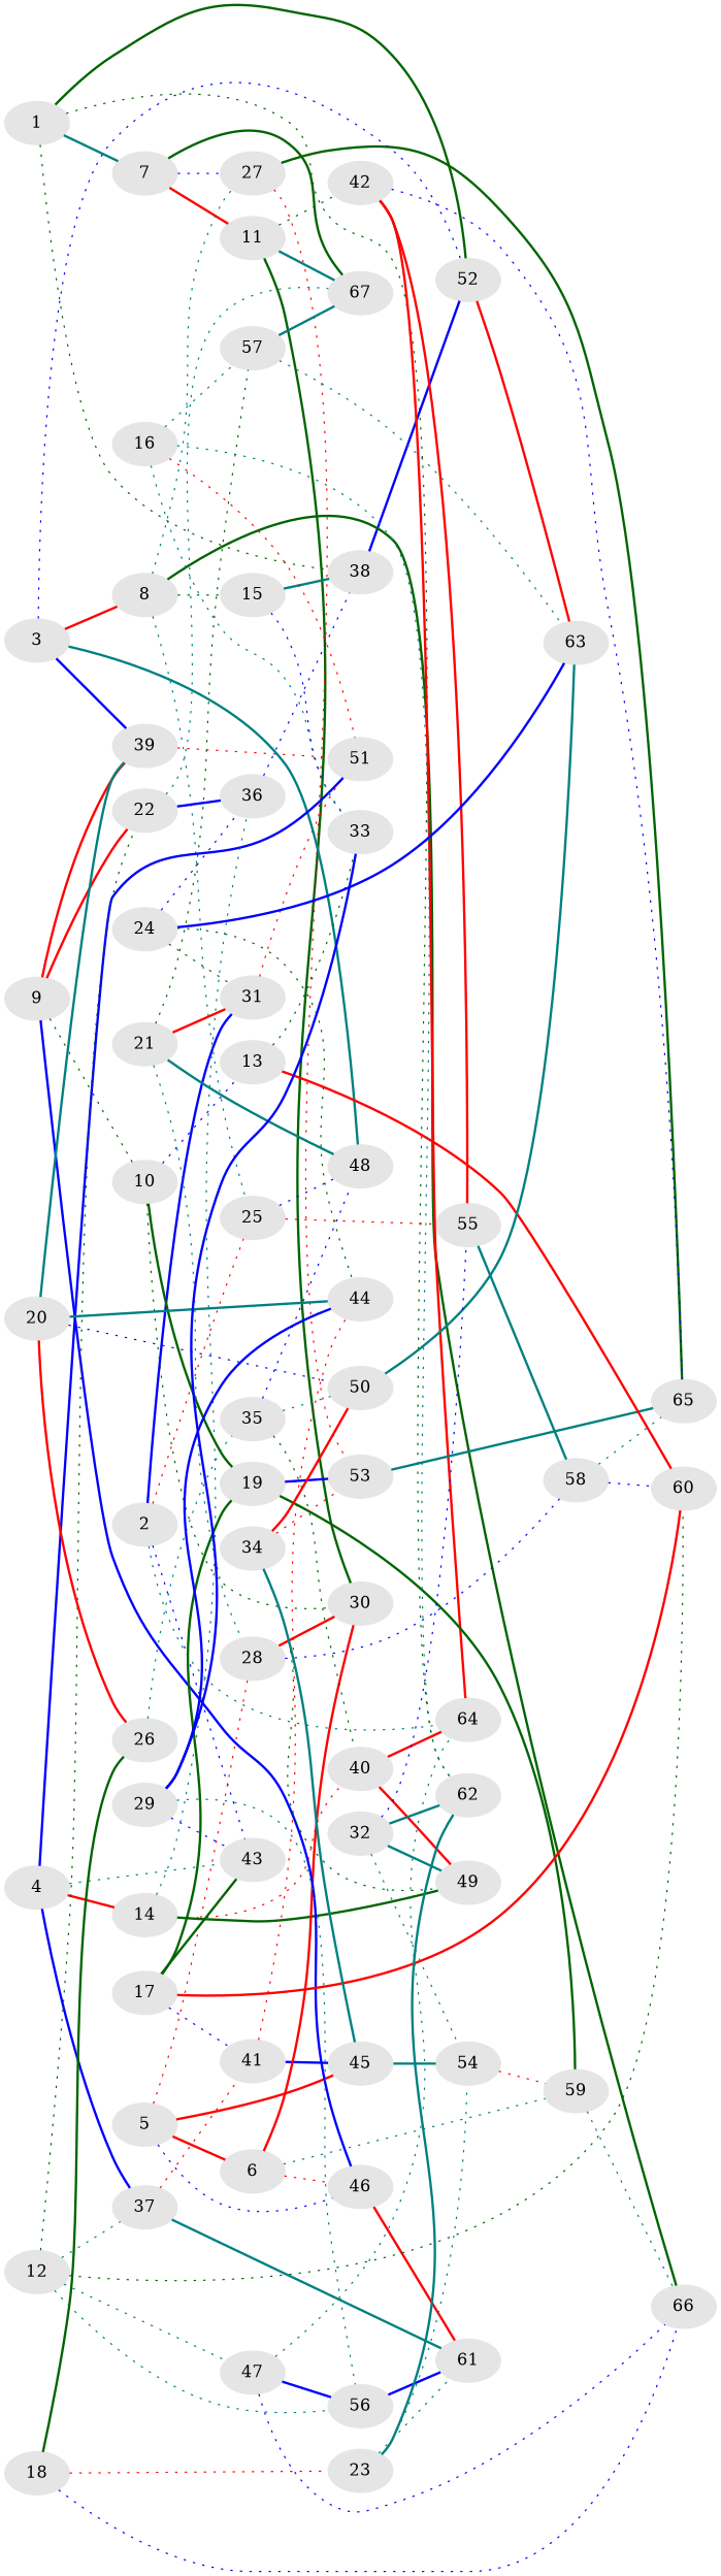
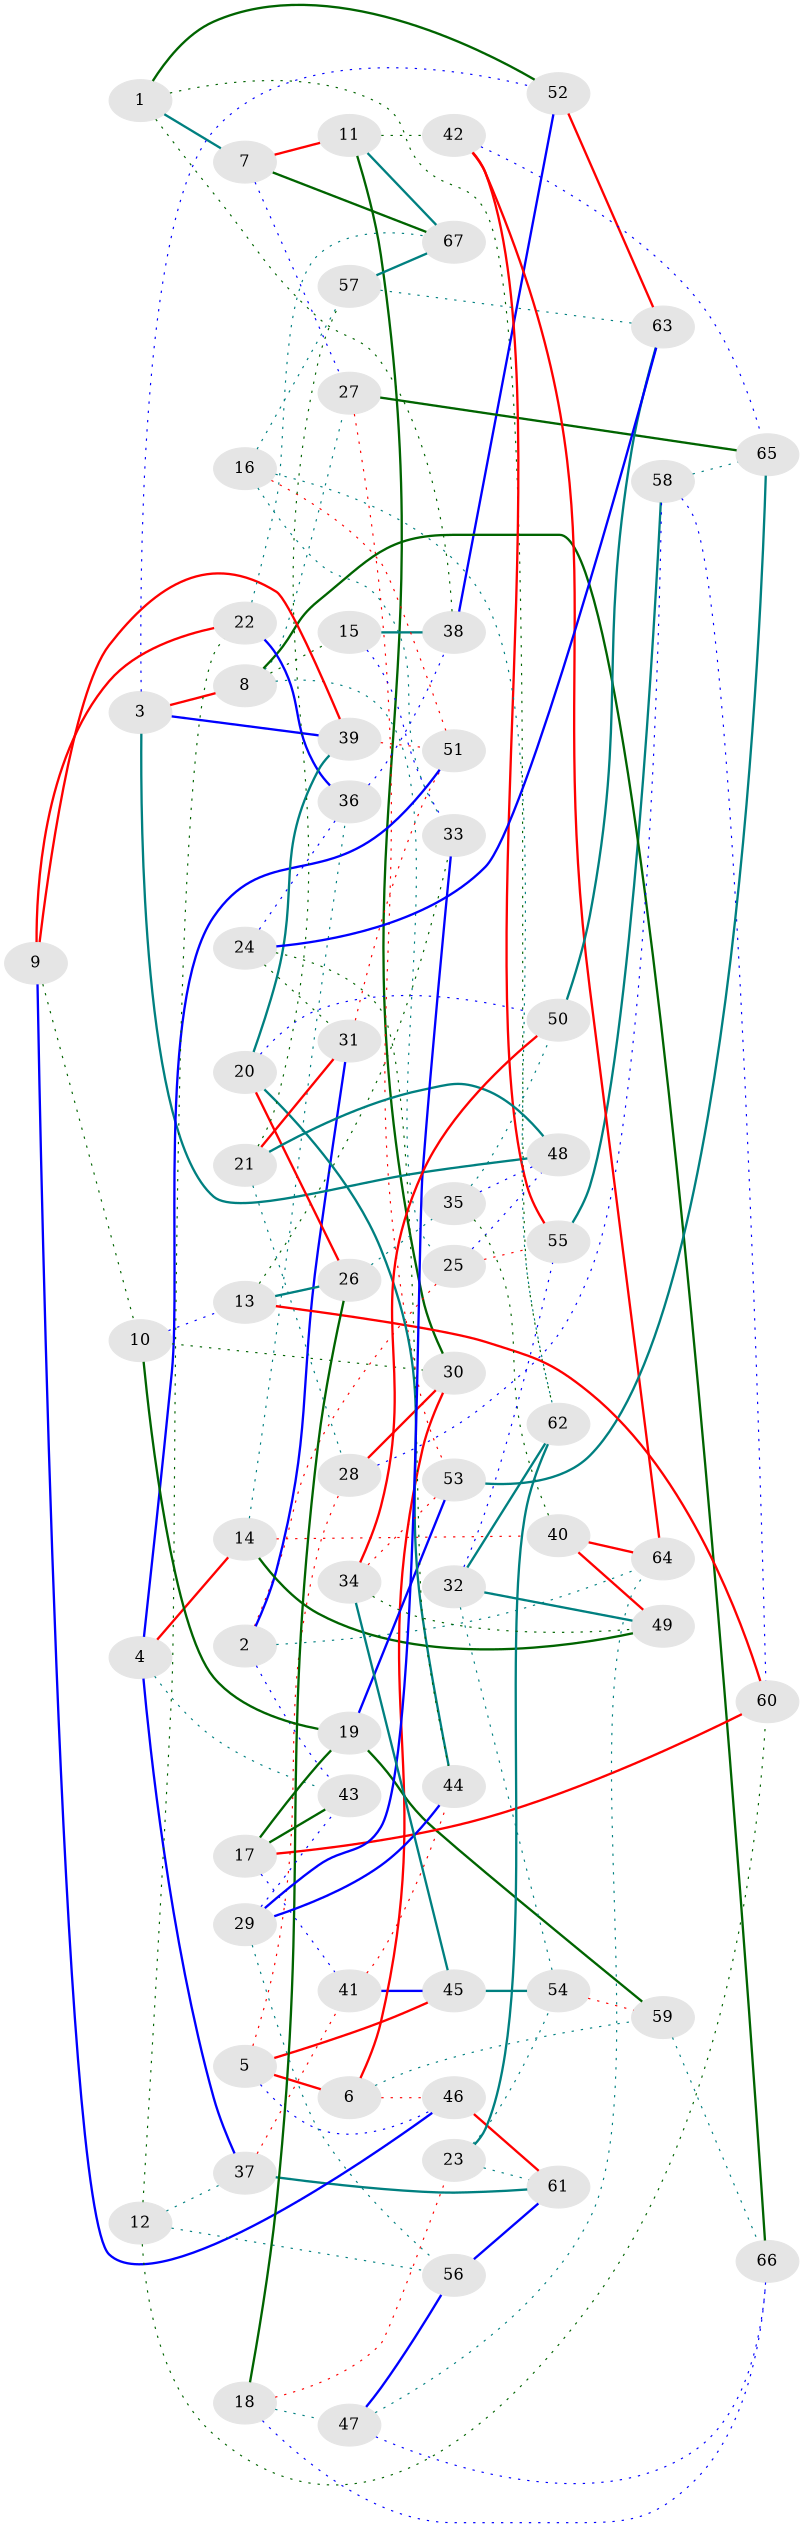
  graph {
    rankdir=LR
    node [color=gray90 style=filled]
    edge [color=teal style=dotted]
    1
    7
    38
    52
    62
    11
    27
    67
    63
    2
    25
    31
    43
    64
    48
    55
    51
    3
    8
    39
    15
    66
    4
    14
    37
    36
    40
    49
    41
    61
    5
    6
    28
    45
    46
    30
    59
    58
    54
    42
    53
    65
    33
    9
    10
    22
    13
    19
    60
    26
    12
    56
    35
    16
    57
    17
    44
    18
    23
    47
    20
    50
    21
    24
    29
    32
    34
    1 -- 7 [style=bold]
    1 -- 38 [color=darkgreen]
    1 -- 52 [color=darkgreen style=bold]
    1 -- 62 [color=darkgreen]
    7 -- 11 [color=red style=bold]
    7 -- 27 [color=blue]
    7 -- 67 [color=darkgreen style=bold]
    38 -- 52 [color=blue style=bold]
    52 -- 63 [color=red style=bold]
    11 -- 67 [style=bold]
    11 -- 30 [color=darkgreen style=bold]
    11 -- 42 [color=darkgreen]
    27 -- 53 [color=red]
    27 -- 65 [color=darkgreen style=bold]
    2 -- 25 [color=red]
    2 -- 31 [color=blue style=bold]
    2 -- 43 [color=blue]
    2 -- 64
    25 -- 48 [color=blue]
    25 -- 55 [color=red]
    31 -- 51 [color=red]
    55 -- 58 [style=bold]
    3 -- 52 [color=blue]
    3 -- 48 [style=bold]
    3 -- 8 [color=red style=bold]
    3 -- 39 [color=blue style=bold]
    8 -- 27
    8 -- 25
    8 -- 15 [color=darkgreen]
    8 -- 66 [color=darkgreen style=bold]
    39 -- 51 [color=red]
    15 -- 38 [style=bold]
    15 -- 33 [color=blue]
    4 -- 43
    4 -- 51 [color=blue style=bold]
    4 -- 14 [color=red style=bold]
    4 -- 37 [color=blue style=bold]
    14 -- 36
    14 -- 40 [color=red]
    14 -- 49 [color=darkgreen style=bold]
    37 -- 41 [color=red]
    37 -- 61 [style=bold]
    36 -- 38 [color=blue]
    40 -- 64 [color=red style=bold]
    40 -- 49 [color=red style=bold]
    41 -- 45 [color=blue style=bold]
    41 -- 44 [color=red]
    5 -- 6 [color=red style=bold]
    5 -- 28 [color=red]
    5 -- 45 [color=red style=bold]
    5 -- 46 [color=blue]
    6 -- 46 [color=red]
    6 -- 30 [color=red style=bold]
    6 -- 59
    28 -- 30 [color=red style=bold]
    28 -- 58 [color=blue]
    45 -- 54 [style=bold]
    46 -- 61 [color=red style=bold]
    59 -- 66
    58 -- 65
    58 -- 60 [color=blue]
    54 -- 59 [color=red]
    42 -- 64 [color=red style=bold]
    42 -- 55 [color=red style=bold]
    42 -- 65 [color=blue]
    53 -- 65 [style=bold]
    9 -- 39 [color=red style=bold]
    9 -- 46 [color=blue style=bold]
    9 -- 10 [color=darkgreen]
    9 -- 22 [color=red style=bold]
    10 -- 30 [color=darkgreen]
    10 -- 13 [color=blue]
    10 -- 19 [color=darkgreen style=bold]
    22 -- 67
    22 -- 36 [color=blue style=bold]
    13 -- 33 [color=darkgreen]
    13 -- 60 [color=red style=bold]
+   13 -- 26 [style=bold]
    19 -- 59 [color=darkgreen style=bold]
    19 -- 53 [color=blue style=bold]
    26 -- 35
    12 -- 37
    12 -- 22 [color=darkgreen]
    12 -- 60 [color=darkgreen]
    12 -- 56
    56 -- 61 [color=blue style=bold]
    35 -- 48 [color=blue]
    35 -- 40 [color=darkgreen]
    35 -- 50
    16 -- 62
    16 -- 51 [color=red]
    16 -- 33
    16 -- 57
    57 -- 67 [style=bold]
    57 -- 63
    17 -- 43 [color=darkgreen style=bold]
    17 -- 41 [color=blue]
    17 -- 19 [color=darkgreen style=bold]
    17 -- 60 [color=red style=bold]
    18 -- 66 [color=blue]
    18 -- 26 [color=darkgreen style=bold]
    18 -- 23 [color=red]
-   12 -- 47
+   18 -- 47
    23 -- 62 [style=bold]
    23 -- 61
    23 -- 54
    47 -- 64
    47 -- 66 [color=blue]
    47 -- 56 [color=blue style=bold]
    20 -- 39 [style=bold]
    20 -- 26 [color=red style=bold]
    20 -- 44 [style=bold]
    20 -- 50 [color=blue]
    50 -- 63 [style=bold]
    21 -- 31 [color=red style=bold]
    21 -- 48 [style=bold]
    21 -- 28
    21 -- 57 [color=darkgreen]
    24 -- 63 [color=blue style=bold]
    24 -- 31 [color=darkgreen]
    24 -- 36 [color=blue]
    24 -- 44 [color=darkgreen]
    29 -- 43 [color=blue]
    29 -- 33 [color=blue style=bold]
    29 -- 56
    29 -- 44 [color=blue style=bold]
    32 -- 62 [style=bold]
    32 -- 55 [color=blue]
    32 -- 49 [style=bold]
    32 -- 54
    34 -- 49 [color=darkgreen]
    34 -- 45 [style=bold]
    34 -- 53 [color=red]
    34 -- 50 [color=red style=bold]
  }
